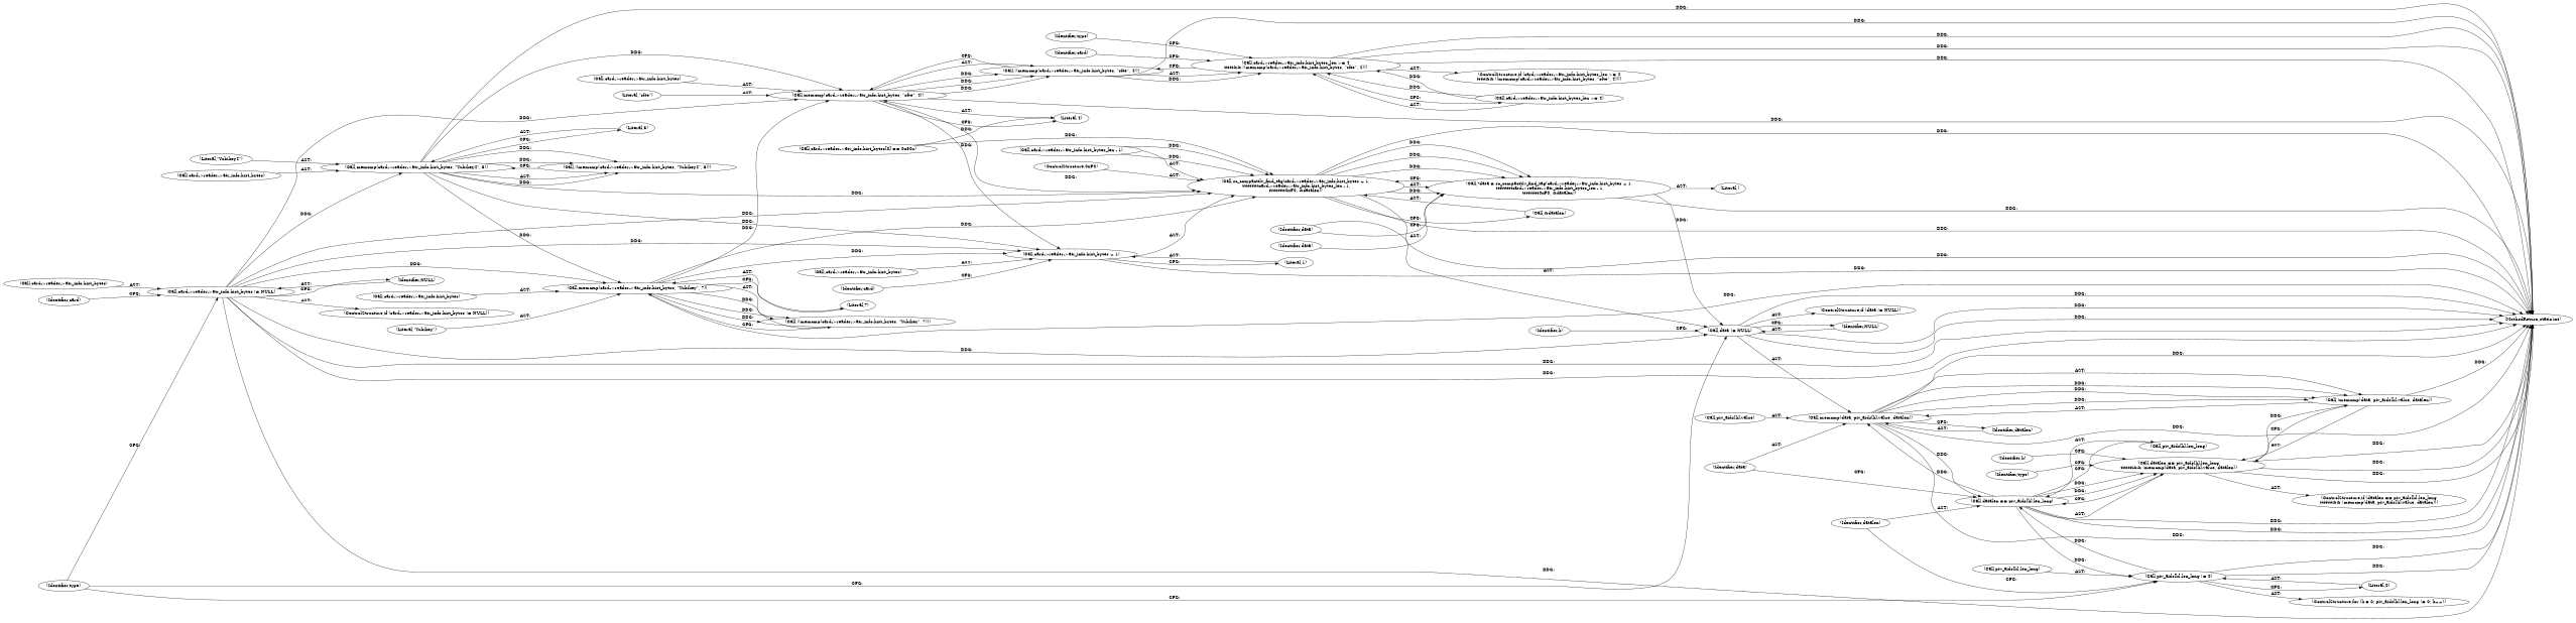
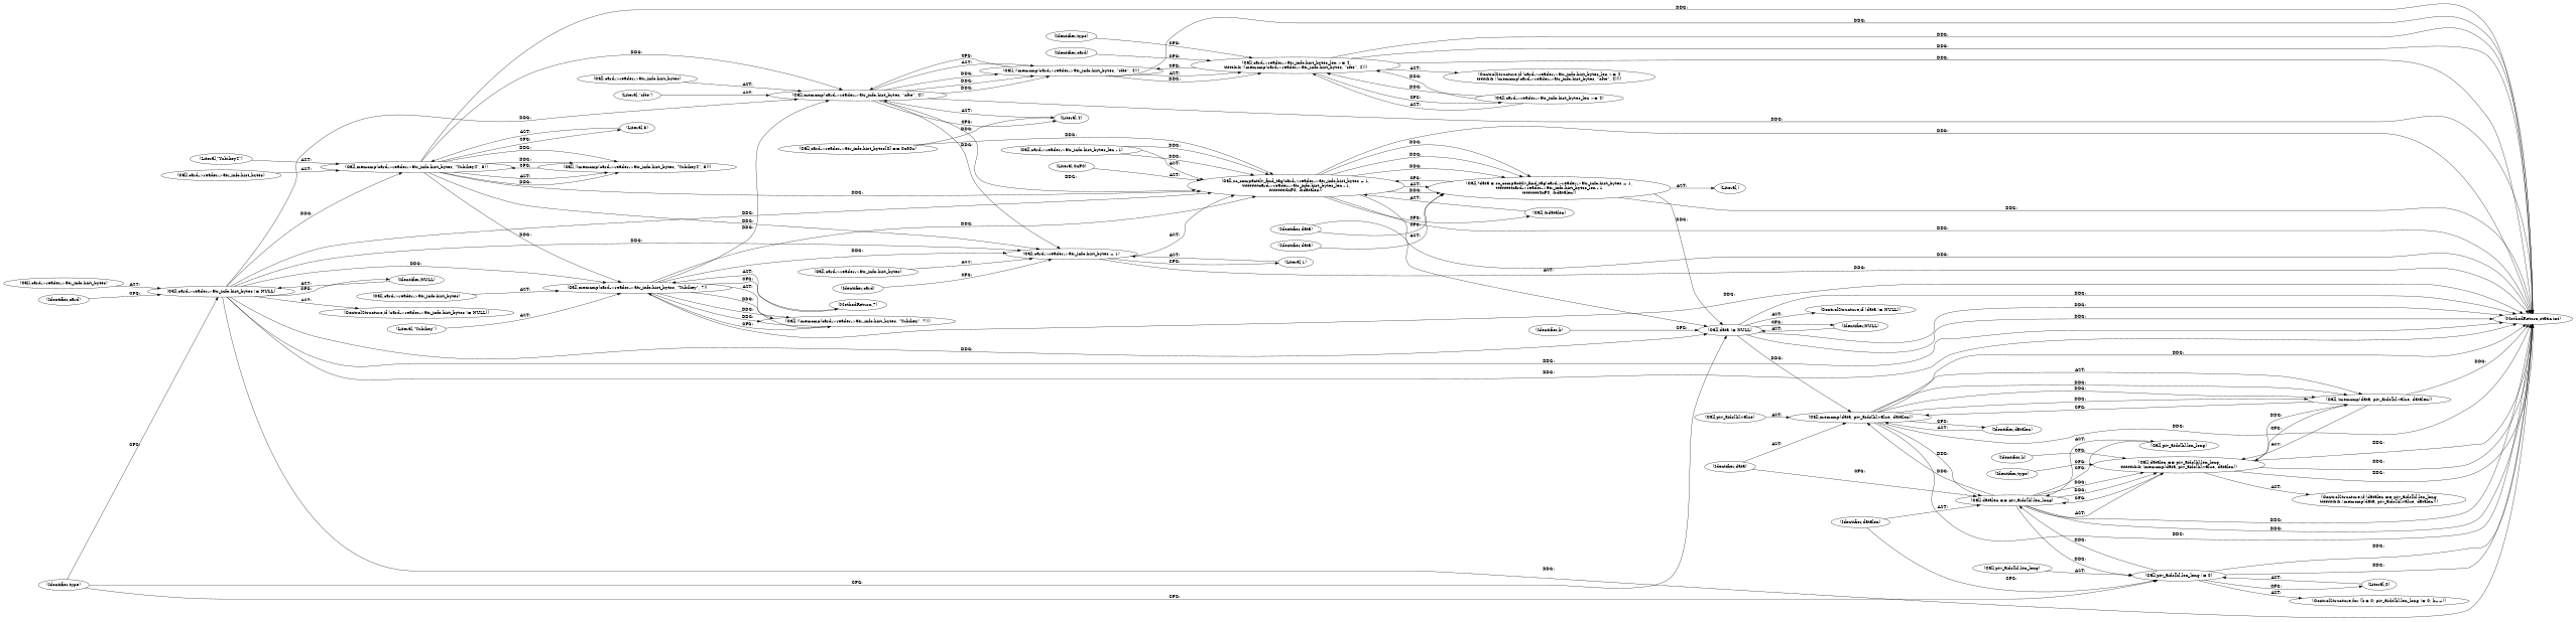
  digraph {
    rankdir=LR
    n1 [label="(Call,memcmp(card->reader->atr_info.hist_bytes, \"sfte\", 4))"]
    n2 [label="(Call,!(memcmp(card->reader->atr_info.hist_bytes, \"sfte\", 4)))"]
    n3 [label="(Call,sc_compacttlv_find_tag(card->reader->atr_info.hist_bytes + 1,\n \t\t\t\t\t\t\t\t\tcard->reader->atr_info.hist_bytes_len - 1,\n\t\t\t\t\t\t\t\t\t0xF0, &datalen))"]
    n4 [label="(Call,card->reader->atr_info.hist_bytes + 1)"]
    n5 [label="(Literal,4)"]
    n6 [label="(MethodReturn,static int)"]
    n7 [label="(Call,card->reader->atr_info.hist_bytes_len >= 4\n\t\t\t\t\t&& !(memcmp(card->reader->atr_info.hist_bytes, \"sfte\", 4)))"]
    n8 [label="(Call,*data = sc_compacttlv_find_tag(card->reader->atr_info.hist_bytes + 1,\n \t\t\t\t\t\t\t\t\tcard->reader->atr_info.hist_bytes_len - 1,\n\t\t\t\t\t\t\t\t\t0xF0, &datalen))"]
    n9 [label="(Call,&datalen)"]
    n10 [label="(Literal,1)"]
    n11 [label="(Call,card->reader->atr_info.hist_bytes != NULL)"]
    n12 [label="(Call,memcmp(card->reader->atr_info.hist_bytes, \"Yubikey\", 7))"]
    n13 [label="(Call,memcmp(card->reader->atr_info.hist_bytes, \"Yubikey4\", 8))"]
    n14 [label="(Call,data != NULL)"]
    n15 [label="(Identifier,NULL)"]
    n16 [label="(ControlStructure,if (card->reader->atr_info.hist_bytes != NULL))"]
    n17 [label="(Call,!(memcmp(card->reader->atr_info.hist_bytes, \"Yubikey\", 7)))"]
-   n18 [label="(Literal,7)"]
+   n18 [label="(MethodReturn,7)"]
    n19 [label="(Literal,8)"]
    n20 [label="(Call,!(memcmp(card->reader->atr_info.hist_bytes, \"Yubikey4\", 8)))"]
    n21 [label="(Call,memcmp(data, piv_aids[k].value, datalen))"]
    n22 [label="(ControlStructure,if (data != NULL))"]
    n23 [label="(Identifier,NULL)"]
    n24 [label="(ControlStructure,if (card->reader->atr_info.hist_bytes_len >= 4\n\t\t\t\t\t&& !(memcmp(card->reader->atr_info.hist_bytes, \"sfte\", 4))))"]
    n25 [label="(Call,card->reader->atr_info.hist_bytes_len >= 4)"]
    n26 [label="(Literal,)"]
    n27 [label="(Call,datalen == piv_aids[k].len_long)"]
    n28 [label="(Call,!memcmp(data, piv_aids[k].value, datalen))"]
    n29 [label="(Identifier,datalen)"]
    n30 [label="(Call,piv_aids[k].len_long != 0)"]
    n31 [label="(Call,datalen == piv_aids[k].len_long\n\t\t\t\t\t\t\t&& !memcmp(data, piv_aids[k].value, datalen))"]
    n32 [label="(Call,piv_aids[k].len_long)"]
    n33 [label="(ControlStructure,for (k = 0; piv_aids[k].len_long != 0; k++))"]
    n34 [label="(Literal,0)"]
    n35 [label="(ControlStructure,if (datalen == piv_aids[k].len_long\n\t\t\t\t\t\t\t&& !memcmp(data, piv_aids[k].value, datalen)))"]
    n36 [label="(Identifier,card)"]
    n37 [label="(Call,piv_aids[k].len_long)"]
    n38 [label="(Call,card->reader->atr_info.hist_bytes_len - 1)"]
    n39 [label="(Call,card->reader->atr_info.hist_bytes)"]
    n40 [label="(Call,card->reader->atr_info.hist_bytes)"]
    n41 [label="(Identifier,type)"]
    n42 [label="(Call,card->reader->atr_info.hist_bytes)"]
    n43 [label="(Identifier,k)"]
    n44 [label="(Identifier,k)"]
    n45 [label="(Call,piv_aids[k].value)"]
    n46 [label="(Literal,\"Yubikey\")"]
    n47 [label="(Call,card->reader->atr_info.hist_bytes)"]
    n48 [label="(Identifier,type)"]
    n49 [label="(Identifier,data)"]
    n50 [label="(Literal,\"Yubikey4\")"]
    n51 [label="(Identifier,data)"]
    n52 [label="(Call,card->reader->atr_info.hist_bytes)"]
    n53 [label="(Identifier,data)"]
    n54 [label="(Identifier,card)"]
    n55 [label="(Identifier,type)"]
    n56 [label="(Identifier,datalen)"]
    n57 [label="(Call,card->reader->atr_info.hist_bytes[0] == 0x80u)"]
    n58 [label="(Literal,\"sfte\")"]
-   n59 [label="(ControlStructure,0xF0)"]
+   n59 [label="(Literal,0xF0)"]
    n60 [label="(Identifier,card)"]
    n1 -> n2 [label="AST: "]
    n1 -> n2 [label="DDG: "]
    n1 -> n2 [label="DDG: "]
    n1 -> n2 [label="DDG: "]
    n1 -> n3 [label="DDG: "]
    n1 -> n4 [label="DDG: "]
    n1 -> n5 [label="CFG: "]
    n1 -> n6 [label="DDG: "]
    n2 -> n1 [label="CFG: "]
    n2 -> n6 [label="DDG: "]
    n2 -> n7 [label="AST: "]
    n2 -> n7 [label="DDG: "]
    n3 -> n6 [label="DDG: "]
    n3 -> n6 [label="DDG: "]
    n3 -> n6 [label="DDG: "]
    n3 -> n8 [label="AST: "]
    n3 -> n8 [label="DDG: "]
    n3 -> n8 [label="DDG: "]
    n3 -> n8 [label="DDG: "]
    n3 -> n8 [label="DDG: "]
    n3 -> n9 [label="CFG: "]
    n4 -> n3 [label="AST: "]
    n4 -> n6 [label="DDG: "]
    n4 -> n10 [label="CFG: "]
    n5 -> n1 [label="AST: "]
    n7 -> n2 [label="CFG: "]
    n7 -> n6 [label="DDG: "]
    n7 -> n6 [label="DDG: "]
    n7 -> n6 [label="DDG: "]
    n7 -> n24 [label="AST: "]
    n7 -> n25 [label="CFG: "]
    n8 -> n3 [label="CFG: "]
    n8 -> n6 [label="DDG: "]
    n8 -> n14 [label="DDG: "]
    n8 -> n26 [label="AST: "]
    n9 -> n3 [label="AST: "]
    n10 -> n4 [label="AST: "]
    n11 -> n1 [label="DDG: "]
    n11 -> n3 [label="DDG: "]
    n11 -> n4 [label="DDG: "]
    n11 -> n6 [label="DDG: "]
    n11 -> n6 [label="DDG: "]
    n11 -> n6 [label="DDG: "]
    n11 -> n12 [label="DDG: "]
    n11 -> n13 [label="DDG: "]
    n11 -> n14 [label="DDG: "]
    n11 -> n15 [label="CFG: "]
    n11 -> n16 [label="AST: "]
    n12 -> n1 [label="DDG: "]
    n12 -> n3 [label="DDG: "]
    n12 -> n4 [label="DDG: "]
    n12 -> n6 [label="DDG: "]
    n12 -> n17 [label="AST: "]
    n12 -> n17 [label="DDG: "]
    n12 -> n17 [label="DDG: "]
    n12 -> n17 [label="DDG: "]
    n12 -> n18 [label="CFG: "]
    n13 -> n1 [label="DDG: "]
    n13 -> n3 [label="DDG: "]
    n13 -> n4 [label="DDG: "]
    n13 -> n6 [label="DDG: "]
    n13 -> n12 [label="DDG: "]
    n13 -> n19 [label="CFG: "]
    n13 -> n20 [label="AST: "]
    n13 -> n20 [label="DDG: "]
    n13 -> n20 [label="DDG: "]
    n13 -> n20 [label="DDG: "]
    n14 -> n6 [label="DDG: "]
    n14 -> n6 [label="DDG: "]
    n14 -> n6 [label="DDG: "]
-   n14 -> n21 [label="AST: "]
+   n14 -> n21 [label="DDG: "]
    n14 -> n22 [label="AST: "]
    n14 -> n23 [label="CFG: "]
    n15 -> n11 [label="AST: "]
    n17 -> n12 [label="CFG: "]
    n18 -> n12 [label="AST: "]
    n19 -> n13 [label="AST: "]
    n20 -> n13 [label="CFG: "]
    n21 -> n6 [label="DDG: "]
    n21 -> n6 [label="DDG: "]
    n21 -> n6 [label="DDG: "]
    n21 -> n27 [label="DDG: "]
    n21 -> n28 [label="AST: "]
    n21 -> n28 [label="DDG: "]
    n21 -> n28 [label="DDG: "]
    n21 -> n28 [label="DDG: "]
    n21 -> n29 [label="CFG: "]
    n23 -> n14 [label="AST: "]
    n25 -> n7 [label="AST: "]
    n25 -> n7 [label="DDG: "]
    n25 -> n7 [label="DDG: "]
    n27 -> n6 [label="DDG: "]
    n27 -> n6 [label="DDG: "]
    n27 -> n21 [label="DDG: "]
    n27 -> n30 [label="DDG: "]
    n27 -> n31 [label="AST: "]
    n27 -> n31 [label="DDG: "]
    n27 -> n31 [label="DDG: "]
    n27 -> n32 [label="CFG: "]
    n28 -> n6 [label="DDG: "]
-   n28 -> n21 [label="AST: "]
+   n28 -> n21 [label="CFG: "]
    n28 -> n31 [label="AST: "]
    n28 -> n31 [label="DDG: "]
    n29 -> n21 [label="AST: "]
    n30 -> n6 [label="DDG: "]
    n30 -> n6 [label="DDG: "]
    n30 -> n27 [label="DDG: "]
    n30 -> n33 [label="AST: "]
    n30 -> n34 [label="CFG: "]
    n31 -> n6 [label="DDG: "]
    n31 -> n6 [label="DDG: "]
    n31 -> n6 [label="DDG: "]
    n31 -> n27 [label="CFG: "]
    n31 -> n28 [label="CFG: "]
    n31 -> n35 [label="AST: "]
    n32 -> n27 [label="AST: "]
    n34 -> n30 [label="AST: "]
    n36 -> n11 [label="CFG: "]
    n37 -> n30 [label="AST: "]
    n38 -> n3 [label="AST: "]
    n38 -> n3 [label="DDG: "]
    n38 -> n3 [label="DDG: "]
    n39 -> n12 [label="AST: "]
    n40 -> n1 [label="AST: "]
    n41 -> n7 [label="CFG: "]
    n42 -> n4 [label="AST: "]
    n43 -> n31 [label="CFG: "]
    n44 -> n14 [label="CFG: "]
    n45 -> n21 [label="AST: "]
    n46 -> n12 [label="AST: "]
    n47 -> n11 [label="AST: "]
    n48 -> n11 [label="CFG: "]
    n48 -> n14 [label="CFG: "]
    n48 -> n30 [label="CFG: "]
    n49 -> n21 [label="AST: "]
    n49 -> n27 [label="CFG: "]
    n50 -> n13 [label="AST: "]
    n51 -> n8 [label="AST: "]
    n52 -> n13 [label="AST: "]
    n53 -> n8 [label="CFG: "]
    n53 -> n14 [label="AST: "]
    n54 -> n4 [label="CFG: "]
    n55 -> n31 [label="CFG: "]
    n56 -> n27 [label="AST: "]
    n56 -> n30 [label="CFG: "]
    n57 -> n3 [label="DDG: "]
    n57 -> n5 [label="DDG: "]
    n58 -> n1 [label="AST: "]
    n59 -> n3 [label="AST: "]
    n60 -> n7 [label="CFG: "]
  }
